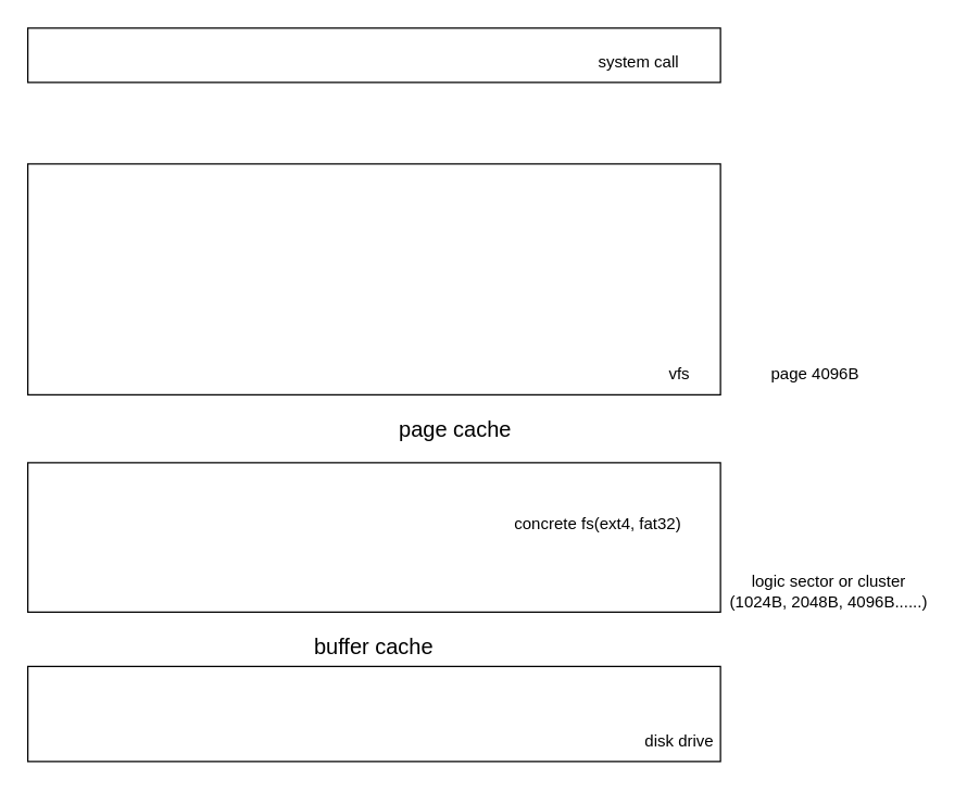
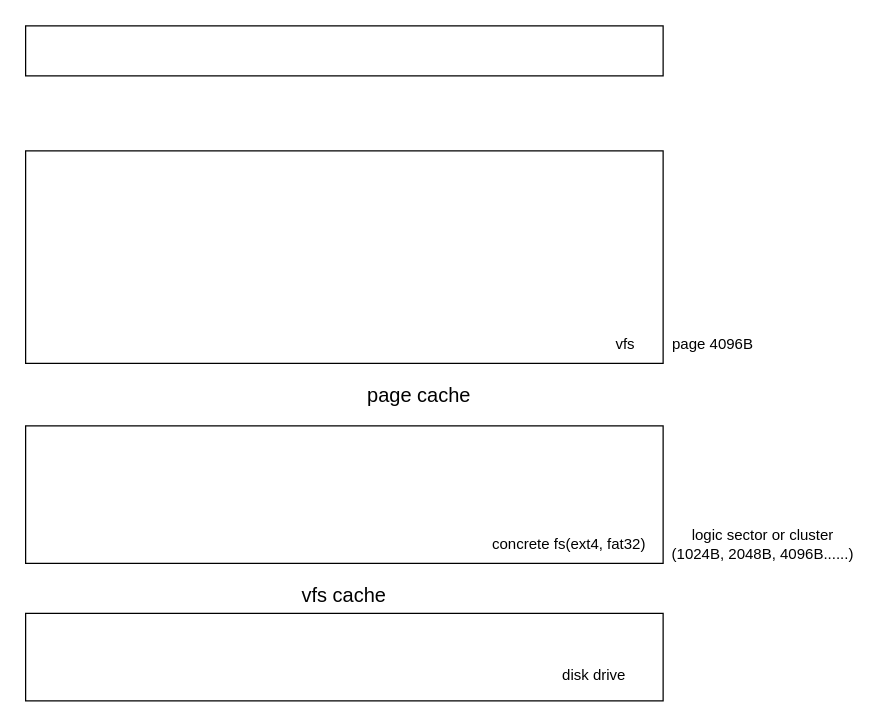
  <mxCell id="0" />
  <mxCell id="1" parent="0" />
  <mxCell id="2" value="" style="rounded=0;whiteSpace=wrap;html=1;" vertex="1" parent="1"><mxGeometry x="20" y="20" width="510" height="40" as="geometry" /></mxCell>
- <mxCell id="3" value="system call" style="text;strokeColor=none;align=center;fillColor=none;html=1;verticalAlign=middle;whiteSpace=wrap;rounded=0;" vertex="1" parent="1"><mxGeometry x="410" y="30" width="120" height="30" as="geometry" /></mxCell>
  <mxCell id="4" value="" style="rounded=0;whiteSpace=wrap;html=1;" vertex="1" parent="1"><mxGeometry x="20" y="120" width="510" height="170" as="geometry" /></mxCell>
  <mxCell id="5" value="vfs" style="text;strokeColor=none;align=center;fillColor=none;html=1;verticalAlign=middle;whiteSpace=wrap;rounded=0;" vertex="1" parent="1"><mxGeometry x="470" y="260" width="60" height="30" as="geometry" /></mxCell>
- <mxCell id="6" value="page 4096B" style="text;strokeColor=none;align=center;fillColor=none;html=1;verticalAlign=middle;whiteSpace=wrap;rounded=0;" vertex="1" parent="1"><mxGeometry x="560" y="260" width="80" height="30" as="geometry" /></mxCell>
+ <mxCell id="6" value="page 4096B" style="text;strokeColor=none;align=center;fillColor=none;html=1;verticalAlign=middle;whiteSpace=wrap;rounded=0;" vertex="1" parent="1"><mxGeometry x="530" y="260" width="80" height="30" as="geometry" /></mxCell>
  <mxCell id="7" value="" style="rounded=0;whiteSpace=wrap;html=1;" vertex="1" parent="1"><mxGeometry x="20" y="340" width="510" height="110" as="geometry" /></mxCell>
- <mxCell id="8" value="concrete fs(ext4, fat32)" style="text;strokeColor=none;align=center;fillColor=none;html=1;verticalAlign=middle;whiteSpace=wrap;rounded=0;" vertex="1" parent="1"><mxGeometry x="365" y="370" width="150" height="30" as="geometry" /></mxCell>
+ <mxCell id="8" value="concrete fs(ext4, fat32)" style="text;strokeColor=none;align=center;fillColor=none;html=1;verticalAlign=middle;whiteSpace=wrap;rounded=0;" vertex="1" parent="1"><mxGeometry x="380" y="420" width="150" height="30" as="geometry" /></mxCell>
  <mxCell id="9" value="" style="rounded=0;whiteSpace=wrap;html=1;" vertex="1" parent="1"><mxGeometry x="20" y="490" width="510" height="70" as="geometry" /></mxCell>
- <mxCell id="10" value="disk drive" style="text;strokeColor=none;align=center;fillColor=none;html=1;verticalAlign=middle;whiteSpace=wrap;rounded=0;" vertex="1" parent="1"><mxGeometry x="470" y="530" width="60" height="30" as="geometry" /></mxCell>
+ <mxCell id="10" value="disk drive" style="text;strokeColor=none;align=center;fillColor=none;html=1;verticalAlign=middle;whiteSpace=wrap;rounded=0;" vertex="1" parent="1"><mxGeometry x="445" y="525" width="60" height="30" as="geometry" /></mxCell>
  <mxCell id="11" value="logic sector or cluster&lt;br&gt;(1024B, 2048B, 4096B......)" style="text;strokeColor=none;align=center;fillColor=none;html=1;verticalAlign=middle;whiteSpace=wrap;rounded=0;" vertex="1" parent="1"><mxGeometry x="530" y="420" width="160" height="30" as="geometry" /></mxCell>
  <mxCell id="12" value="page cache" style="text;strokeColor=none;align=center;fillColor=none;html=1;verticalAlign=middle;whiteSpace=wrap;rounded=0;fontSize=16;" vertex="1" parent="1"><mxGeometry x="265" y="300" width="140" height="30" as="geometry" /></mxCell>
- <mxCell id="13" value="buffer cache" style="text;strokeColor=none;align=center;fillColor=none;html=1;verticalAlign=middle;whiteSpace=wrap;rounded=0;fontSize=16;" vertex="1" parent="1"><mxGeometry x="205" y="460" width="140" height="30" as="geometry" /></mxCell>
+ <mxCell id="13" value="vfs cache" style="text;strokeColor=none;align=center;fillColor=none;html=1;verticalAlign=middle;whiteSpace=wrap;rounded=0;fontSize=16;" vertex="1" parent="1"><mxGeometry x="205" y="460" width="140" height="30" as="geometry" /></mxCell>
